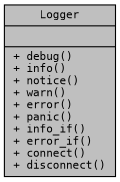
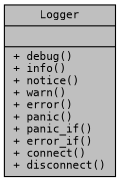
  digraph {
    fontname="DejaVu Sans Mono"
-   n1 [color=black fillcolor=grey75 fontcolor=black fontname="DejaVu Sans Mono" fontsize=10 height=0.2 label="{Logger\n||+ debug()\l+ info()\l+ notice()\l+ warn()\l+ error()\l+ panic()\l+ info_if()\l+ error_if()\l+ connect()\l+ disconnect()\l}" shape=record style=filled width=0.4]
+   n1 [color=black fillcolor=grey75 fontcolor=black fontname="DejaVu Sans Mono" fontsize=10 height=0.2 label="{Logger\n||+ debug()\l+ info()\l+ notice()\l+ warn()\l+ error()\l+ panic()\l+ panic_if()\l+ error_if()\l+ connect()\l+ disconnect()\l}" shape=record style=filled width=0.4]
  }
